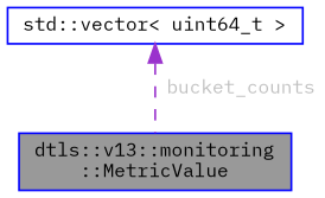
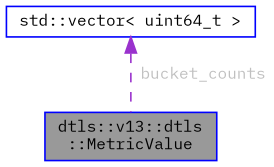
  digraph {
    fontname="IBM Plex Mono"
    node [color=blue fontname="IBM Plex Mono" fontsize=10 shape=box style=filled]
-   n1 [fillcolor=grey60 fontcolor=black height=0.2 label="dtls::v13::monitoring\l::MetricValue" width=0.4]
+   n1 [fillcolor=grey60 fontcolor=black height=0.2 label="dtls::v13::dtls\l::MetricValue" width=0.4]
    n2 [fillcolor=white height=0.2 label="std::vector\< uint64_t \>" width=0.4]
    n2 -> n1 [color=darkorchid3 dir=back fontcolor=grey fontname="IBM Plex Mono" fontsize=10 label=" bucket_counts" labelfontname=Helvetica labelfontsize=10 style=dashed]
  }
